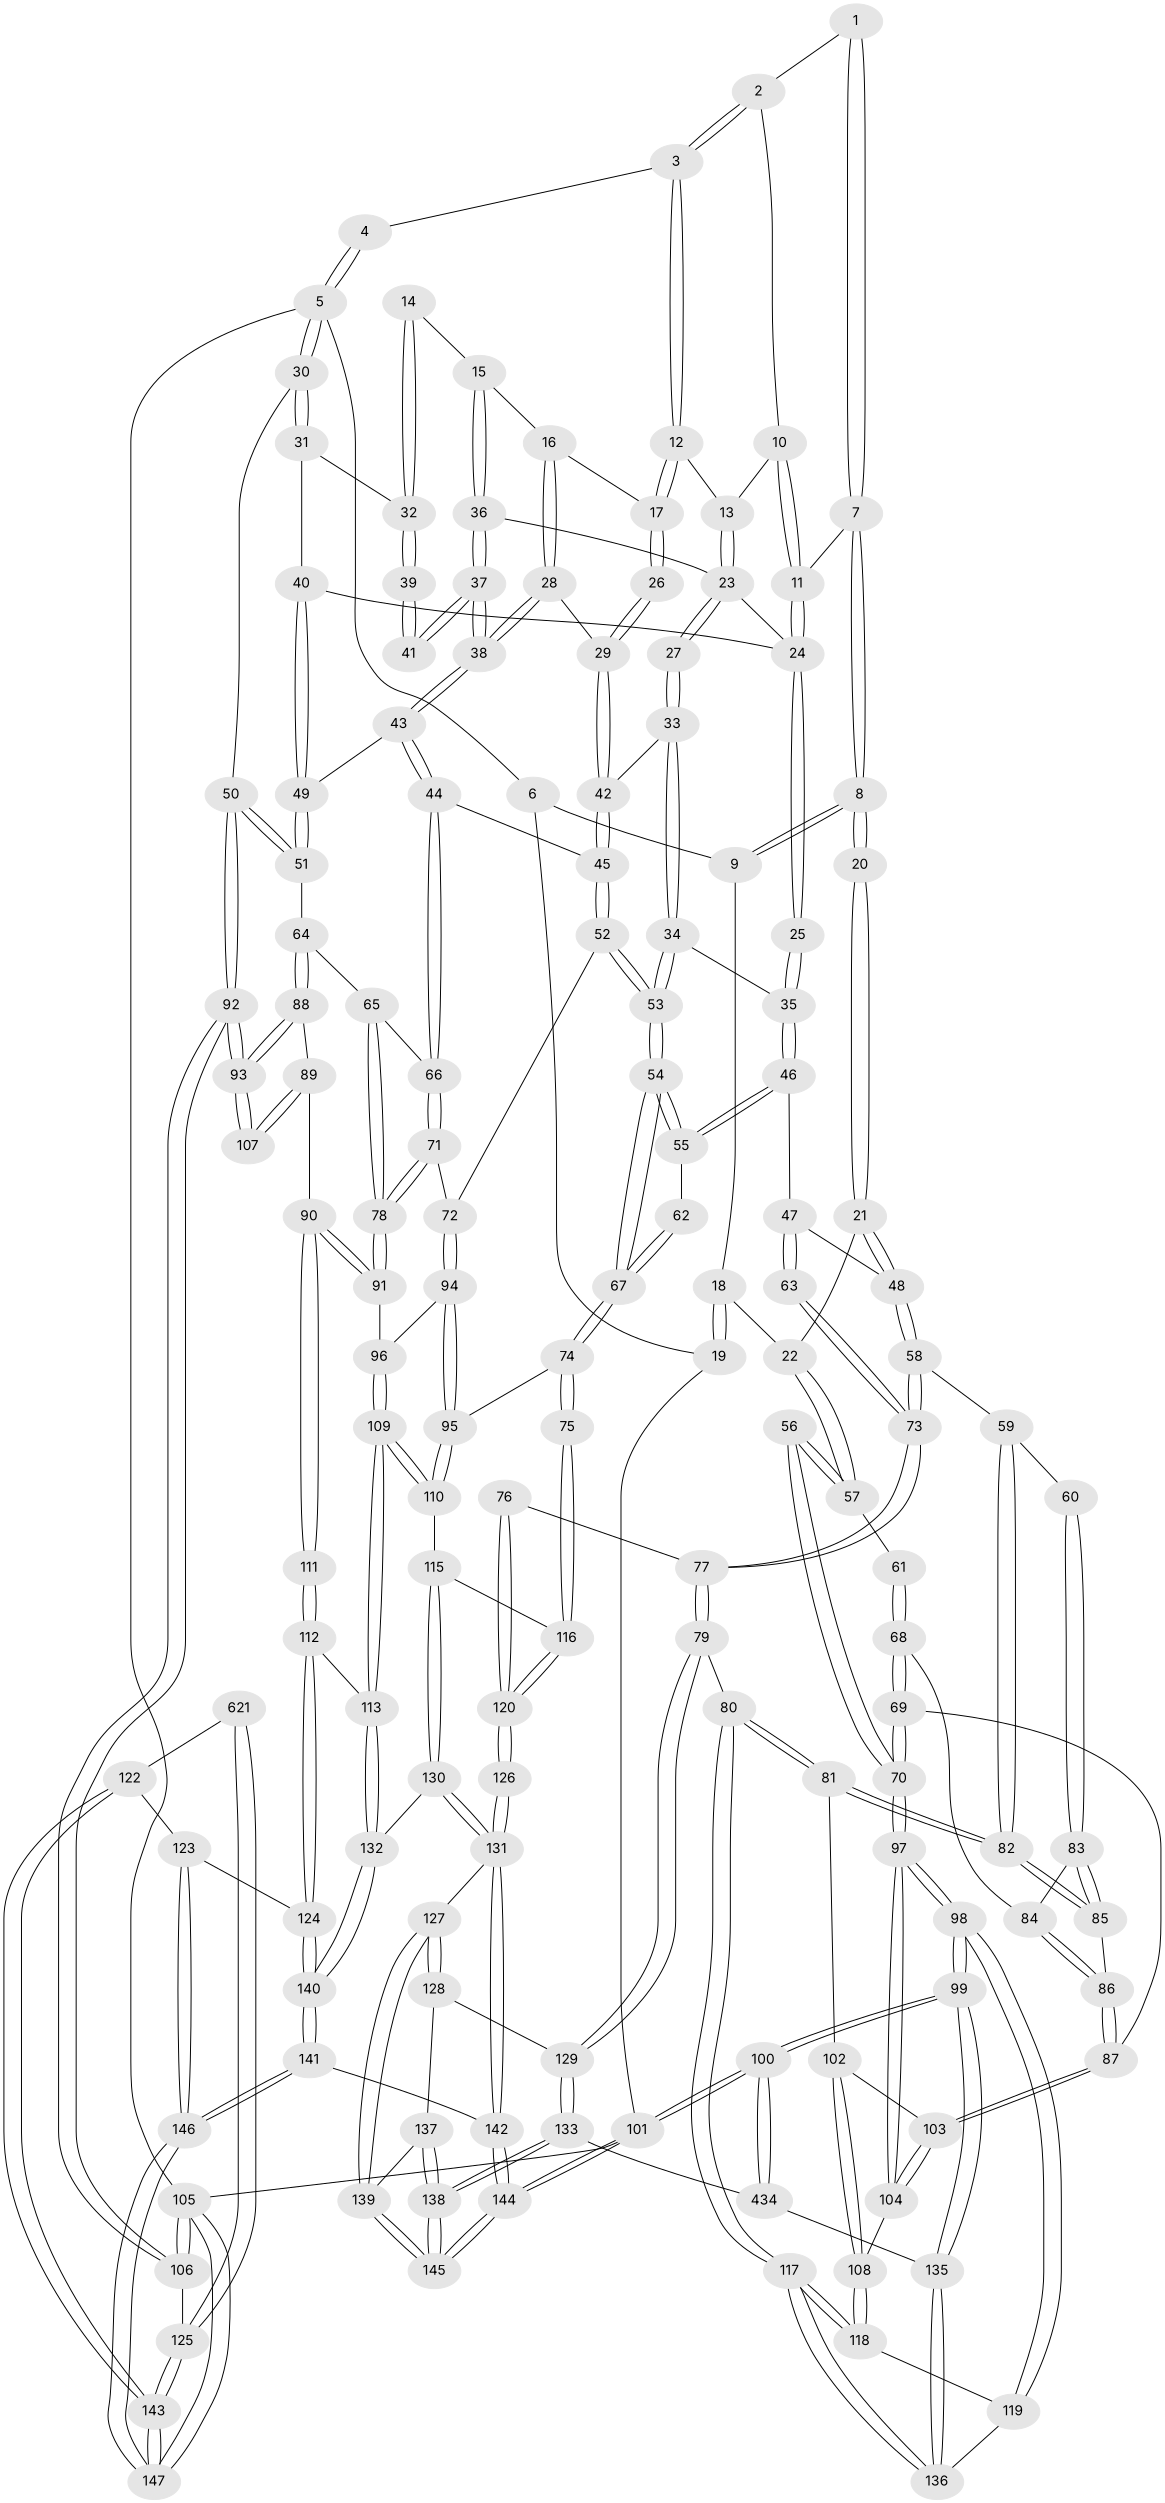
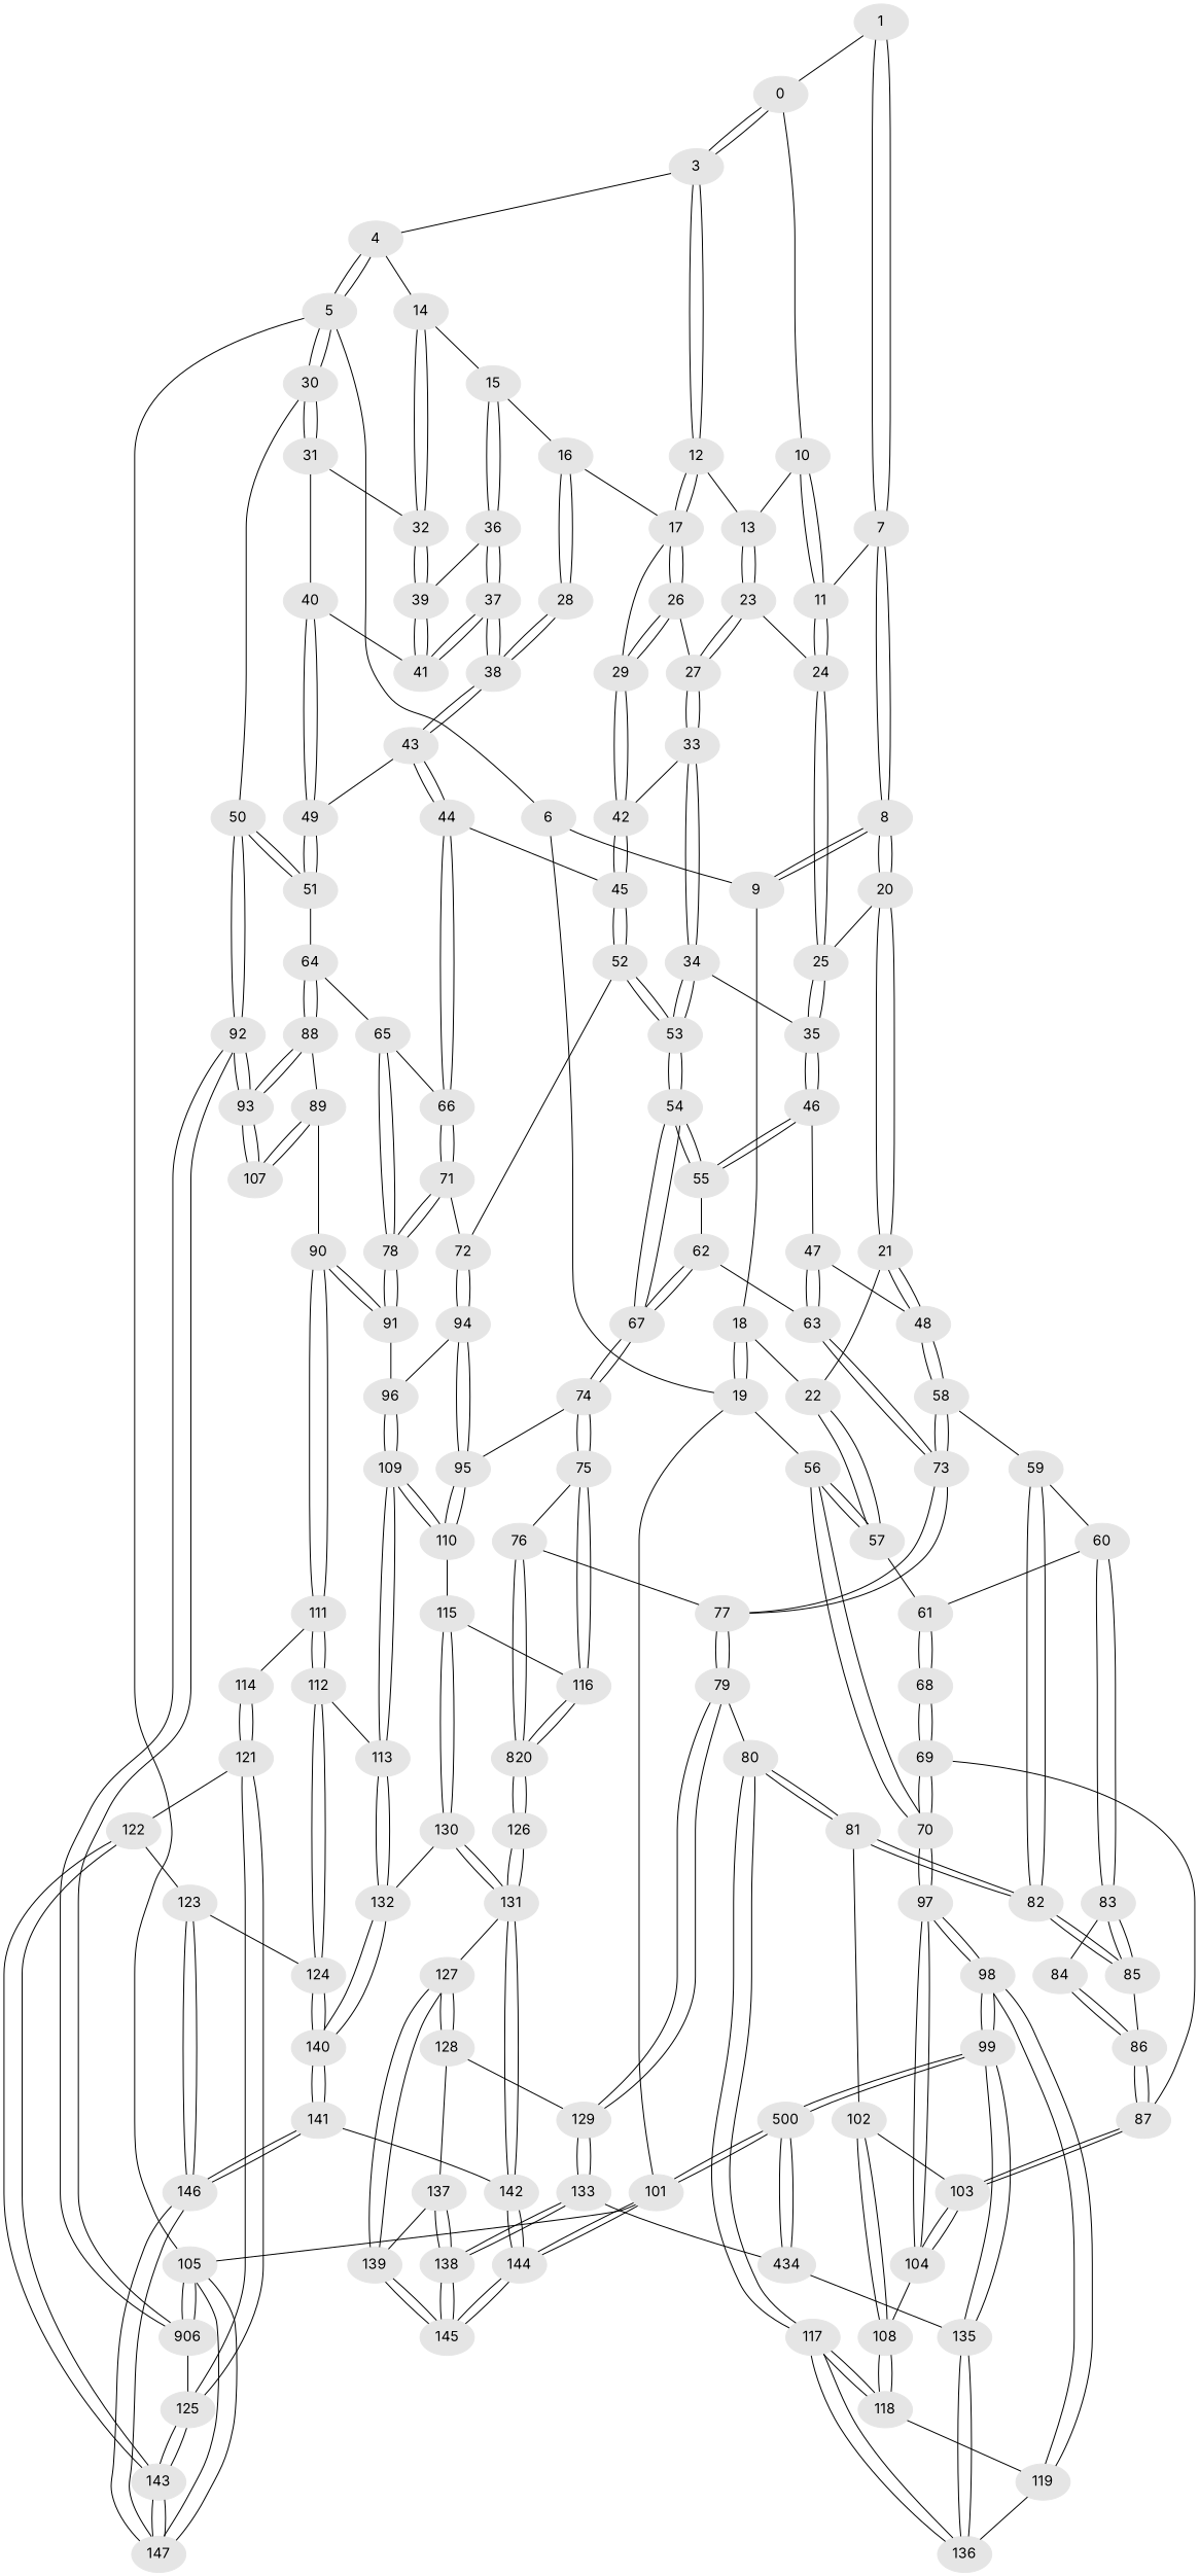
  graph {
    fontname=Inter
    node [color=gray90 fontname=Inter style=filled]
    edge [fontname=Inter]
    1
-   2
+   2 [label=0]
    7
    3
    10
    8
    11
    4
    12
    13
    5
    14
    17
    6
    30
    105
    15
    32
    9
    19
    31
    50
-   106
+   106 [label=906]
    147
    18
    56
    101
    20
    24
    21
    25
    22
    23
    26
    27
    16
    36
    39
    28
    37
    29
    38
    57
    70
    144
    48
    35
    58
    61
    33
    46
    42
    34
    43
    45
    40
    51
    92
    41
    49
    53
    54
    47
    55
    44
    52
    66
    71
    72
    63
    62
    73
    59
    64
    93
    65
    88
    94
    67
    74
    97
    68
    60
    82
    77
    83
    85
    84
    69
    78
    89
    91
    75
    95
    87
    86
    103
    98
    104
    96
    79
    76
    116
    110
-   120
+   120 [label=820]
    126
    80
    129
    81
    117
    133
    102
    118
    136
    108
    90
    107
    111
+   114
    112
    109
    125
    115
    113
    99
    119
-   100
+   100 [label=500]
    135
    n129 [label=434]
    145
    143
-   121 [label=621]
+   121
    132
    130
    124
    140
    122
    131
    123
    146
    141
    127
    128
    139
    142
    137
    138
    1 -- 2
    1 -- 7
    1 -- 7
    2 -- 3
    2 -- 3
    2 -- 10
    7 -- 8
    7 -- 8
    7 -- 11
    3 -- 4
    3 -- 12
    3 -- 12
    10 -- 11
    10 -- 11
    10 -- 13
    8 -- 9
    8 -- 9
    8 -- 20
    8 -- 20
    11 -- 24
    11 -- 24
    4 -- 5
    4 -- 5
+   4 -- 14
    12 -- 13
    12 -- 17
    12 -- 17
    13 -- 23
    13 -- 23
    5 -- 6
    5 -- 30
    5 -- 30
    5 -- 105
    14 -- 15
    14 -- 32
    14 -- 32
    17 -- 26
    17 -- 26
    6 -- 9
    6 -- 19
    30 -- 31
    30 -- 31
    30 -- 50
    105 -- 106
    105 -- 106
    105 -- 147
    105 -- 147
    15 -- 16
    15 -- 36
    15 -- 36
    32 -- 39
    32 -- 39
    9 -- 18
+   19 -- 56
    19 -- 101
    31 -- 32
    31 -- 40
    50 -- 51
    50 -- 51
    50 -- 92
    50 -- 92
    106 -- 125
    18 -- 19
    18 -- 19
    18 -- 22
    56 -- 57
    56 -- 57
    56 -- 70
    56 -- 70
    101 -- 105
    101 -- 144
    101 -- 144
    20 -- 21
    20 -- 21
+   20 -- 25
    24 -- 25
    24 -- 25
    21 -- 22
    21 -- 48
    21 -- 48
    25 -- 35
    25 -- 35
    22 -- 57
    22 -- 57
    23 -- 24
    23 -- 27
    23 -- 27
+   26 -- 27
    26 -- 29
    26 -- 29
    27 -- 33
    27 -- 33
    16 -- 17
    16 -- 28
    16 -- 28
-   36 -- 23
+   36 -- 39
    36 -- 37
    36 -- 37
    39 -- 41
    39 -- 41
-   28 -- 29
+   17 -- 29
    28 -- 38
    28 -- 38
    37 -- 38
    37 -- 38
    37 -- 41
    37 -- 41
    29 -- 42
    29 -- 42
    38 -- 43
    38 -- 43
    57 -- 61
    70 -- 97
    70 -- 97
    144 -- 145
    144 -- 145
    48 -- 58
    48 -- 58
    35 -- 46
    35 -- 46
    58 -- 73
    58 -- 73
    58 -- 59
    61 -- 68
    61 -- 68
    33 -- 42
    33 -- 34
    33 -- 34
    46 -- 47
    46 -- 55
    46 -- 55
    42 -- 45
    42 -- 45
    34 -- 35
    34 -- 53
    34 -- 53
    43 -- 49
    43 -- 44
    43 -- 44
    45 -- 52
    45 -- 52
-   40 -- 24
+   40 -- 41
    40 -- 49
    40 -- 49
    51 -- 64
    92 -- 106
    92 -- 106
    92 -- 93
    92 -- 93
    49 -- 51
    49 -- 51
    53 -- 54
    53 -- 54
    54 -- 55
    54 -- 55
    54 -- 67
    54 -- 67
    47 -- 48
    47 -- 63
    47 -- 63
    55 -- 62
    44 -- 45
    44 -- 66
    44 -- 66
    52 -- 53
    52 -- 53
    52 -- 72
    66 -- 71
    66 -- 71
    71 -- 72
    71 -- 78
    71 -- 78
    72 -- 94
    72 -- 94
    63 -- 73
    63 -- 73
+   62 -- 63
    62 -- 67
    62 -- 67
    73 -- 77
    73 -- 77
    59 -- 60
    59 -- 82
    59 -- 82
    64 -- 65
    64 -- 88
    64 -- 88
    93 -- 107
    93 -- 107
    65 -- 66
    65 -- 78
    65 -- 78
    88 -- 93
    88 -- 93
    88 -- 89
    94 -- 95
    94 -- 95
    94 -- 96
    67 -- 74
    67 -- 74
    74 -- 75
    74 -- 75
    74 -- 95
    97 -- 98
    97 -- 98
    97 -- 104
    97 -- 104
-   68 -- 84
    68 -- 69
    68 -- 69
+   60 -- 61
    60 -- 83
    60 -- 83
    82 -- 85
    82 -- 85
    77 -- 79
    77 -- 79
    83 -- 85
    83 -- 85
    83 -- 84
    85 -- 86
    84 -- 86
    84 -- 86
    69 -- 70
    69 -- 70
    69 -- 87
    78 -- 91
    78 -- 91
    89 -- 90
    89 -- 107
    89 -- 107
    91 -- 96
+   75 -- 76
    75 -- 116
    75 -- 116
    95 -- 110
    95 -- 110
    87 -- 103
    87 -- 103
    86 -- 87
    86 -- 87
    103 -- 104
    103 -- 104
    98 -- 99
    98 -- 99
    98 -- 119
    98 -- 119
    104 -- 108
    96 -- 109
    96 -- 109
    79 -- 80
    79 -- 129
    79 -- 129
    76 -- 77
    76 -- 120
    76 -- 120
    116 -- 120
    116 -- 120
    110 -- 115
    120 -- 126
    120 -- 126
    126 -- 131
    126 -- 131
    80 -- 81
    80 -- 81
    80 -- 117
    80 -- 117
    129 -- 133
    129 -- 133
    81 -- 82
    81 -- 82
    81 -- 102
    117 -- 118
    117 -- 118
    117 -- 136
    117 -- 136
    133 -- n129
    133 -- 138
    133 -- 138
    102 -- 103
    102 -- 108
    102 -- 108
    118 -- 119
    108 -- 118
    108 -- 118
    90 -- 91
    90 -- 91
    90 -- 111
    90 -- 111
+   111 -- 114
    111 -- 112
    111 -- 112
+   114 -- 121
+   114 -- 121
    112 -- 113
    112 -- 124
    112 -- 124
    109 -- 110
    109 -- 110
    109 -- 113
    109 -- 113
    125 -- 143
    125 -- 143
    115 -- 116
    115 -- 130
    115 -- 130
    113 -- 132
    113 -- 132
    99 -- 100
    99 -- 100
    99 -- 135
    99 -- 135
    119 -- 136
    100 -- 101
    100 -- 101
    100 -- n129
    100 -- n129
    135 -- 136
    135 -- 136
    n129 -- 135
    143 -- 147
    143 -- 147
    121 -- 125
    121 -- 125
    121 -- 122
    132 -- 140
    132 -- 140
    130 -- 132
    130 -- 131
    130 -- 131
    124 -- 140
    124 -- 140
    140 -- 141
    140 -- 141
    122 -- 143
    122 -- 143
    122 -- 123
    131 -- 127
    131 -- 142
    131 -- 142
    123 -- 124
    123 -- 146
    123 -- 146
    146 -- 147
    146 -- 147
    141 -- 146
    141 -- 146
    141 -- 142
    127 -- 128
    127 -- 128
    127 -- 139
    127 -- 139
    128 -- 129
    128 -- 137
    139 -- 145
    139 -- 145
    142 -- 144
    142 -- 144
    137 -- 139
    137 -- 138
    137 -- 138
    138 -- 145
    138 -- 145
  }
